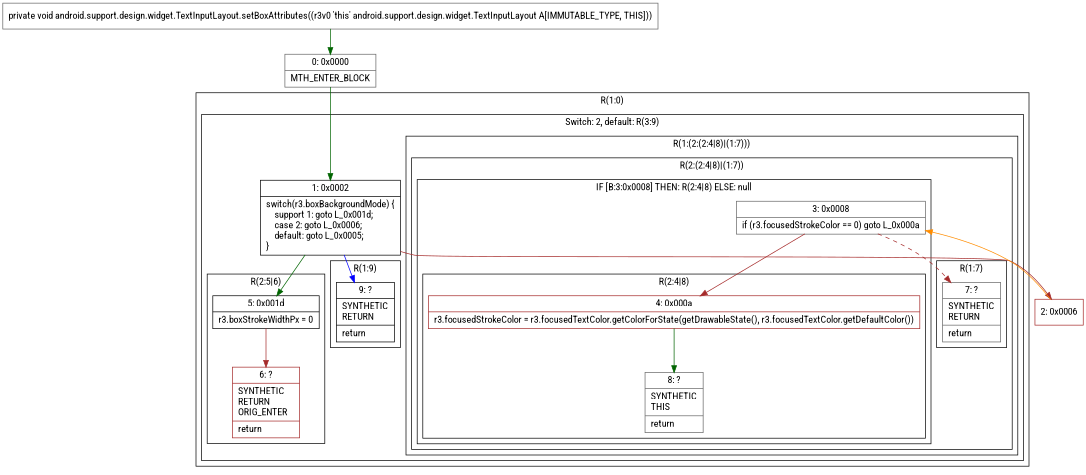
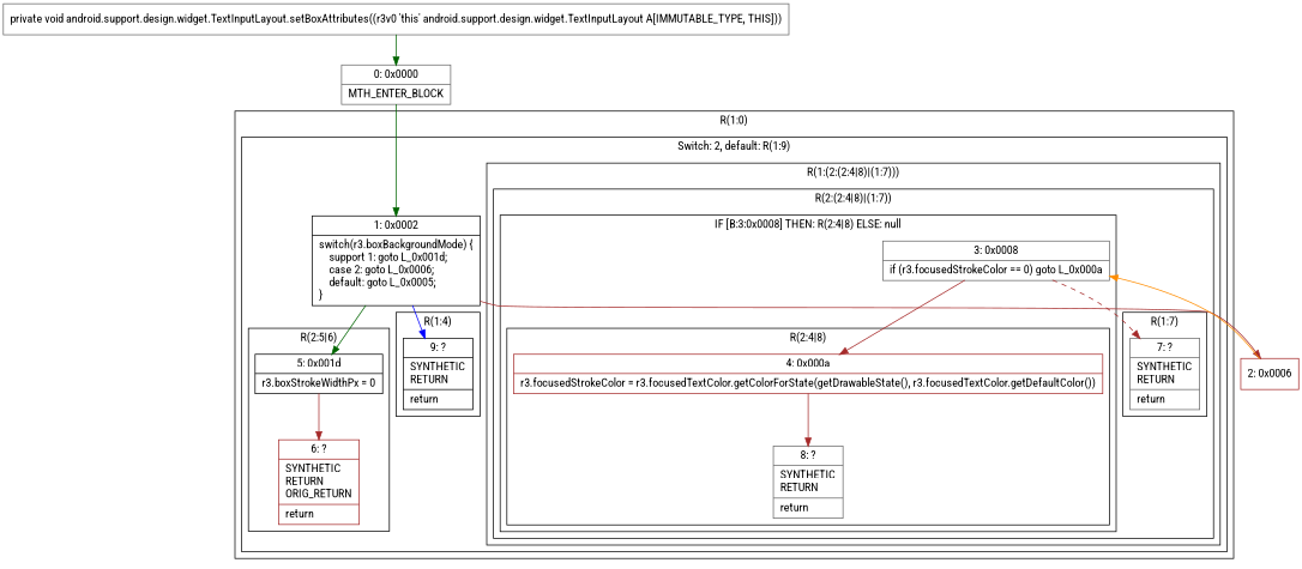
  digraph {
    fontname="Roboto Condensed"
    node [color=gray40 fontname="Roboto Condensed" shape=record]
    edge [color=brown fontname="Roboto Condensed"]
    n1 [color=black label="{5\:\ 0x001d|r3.boxStrokeWidthPx = 0\l}"]
-   n2 [color=brown label="{6\:\ ?|SYNTHETIC\lRETURN\lORIG_ENTER\l|return\l}"]
+   n2 [color=brown label="{6\:\ ?|SYNTHETIC\lRETURN\lORIG_RETURN\l|return\l}"]
    n3 [color=brown label="{4\:\ 0x000a|r3.focusedStrokeColor = r3.focusedTextColor.getColorForState(getDrawableState(), r3.focusedTextColor.getDefaultColor())\l}"]
-   n4 [label="{8\:\ ?|SYNTHETIC\lTHIS\l|return\l}"]
+   n4 [label="{8\:\ ?|SYNTHETIC\lRETURN\l|return\l}"]
    n5 [label="{3\:\ 0x0008|if (r3.focusedStrokeColor == 0) goto L_0x000a\l}"]
    n6 [label="{7\:\ ?|SYNTHETIC\lRETURN\l|return\l}"]
    n7 [color=black label="{9\:\ ?|SYNTHETIC\lRETURN\l|return\l}"]
    n8 [color=black label="{1\:\ 0x0002|switch(r3.boxBackgroundMode) \{\l    support 1: goto L_0x001d;\l    case 2: goto L_0x0006;\l    default: goto L_0x0005;\l\}\l}"]
    n9 [color=brown label="{2\:\ 0x0006}"]
    n10 [label="{0\:\ 0x0000|MTH_ENTER_BLOCK\l}"]
    n11 [label="{private void android.support.design.widget.TextInputLayout.setBoxAttributes((r3v0 'this' android.support.design.widget.TextInputLayout A[IMMUTABLE_TYPE, THIS])) }"]
    subgraph cluster_1 {
      label="R(1:0)"
      subgraph cluster_2 {
-       label="Switch: 2, default: R(3:9)"
+       label="Switch: 2, default: R(1:9)"
        n8
        subgraph cluster_3 {
          label="R(2:5|6)"
          n1
          n2
        }
        subgraph cluster_4 {
          label="R(1:(2:(2:4|8)|(1:7)))"
          subgraph cluster_5 {
            label="R(2:(2:4|8)|(1:7))"
            subgraph cluster_6 {
              label="IF [B:3:0x0008] THEN: R(2:4|8) ELSE: null"
              n5
              subgraph cluster_7 {
                label="R(2:4|8)"
                n3
                n4
              }
            }
            subgraph cluster_8 {
              label="R(1:7)"
              n6
            }
          }
        }
        subgraph cluster_9 {
-         label="R(1:9)"
+         label="R(1:4)"
          n7
        }
      }
    }
    n1 -> n2
-   n3 -> n4 [color=darkgreen]
+   n3 -> n4
    n5 -> n3
    n5 -> n6 [style=dashed]
    n8 -> n1 [color=darkgreen]
    n8 -> n7 [color=blue]
    n8 -> n9
    n9 -> n5 [color=darkorange]
    n10 -> n8 [color=darkgreen]
    n11 -> n10 [color=darkgreen]
  }
